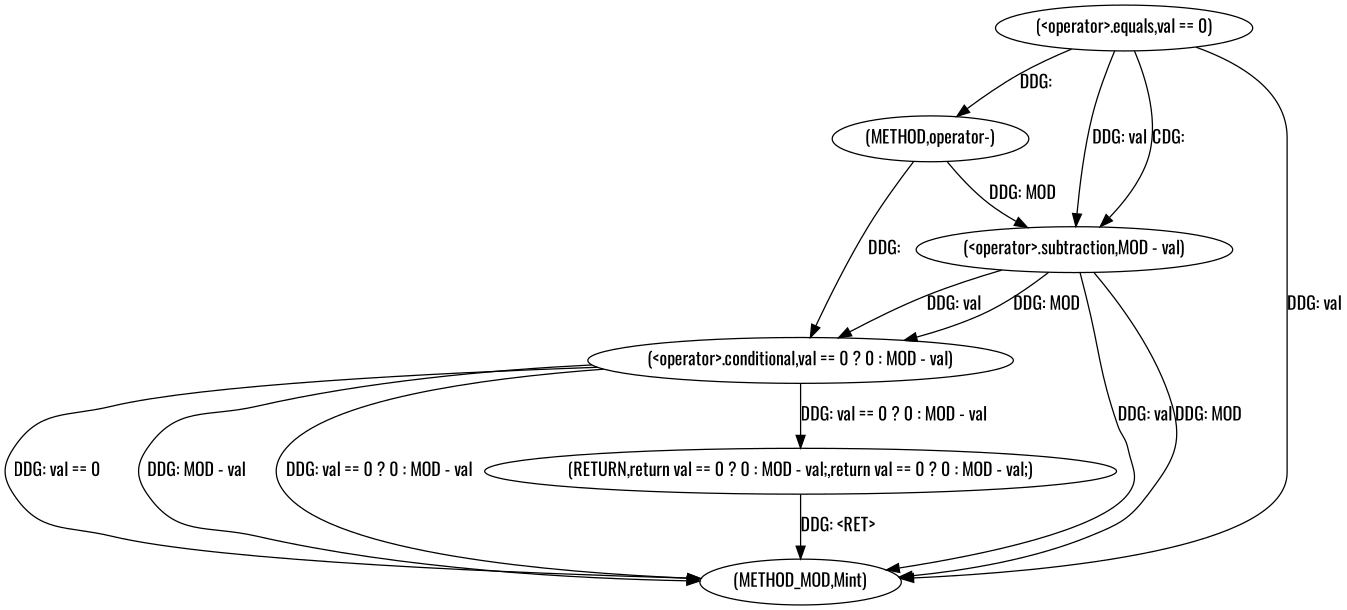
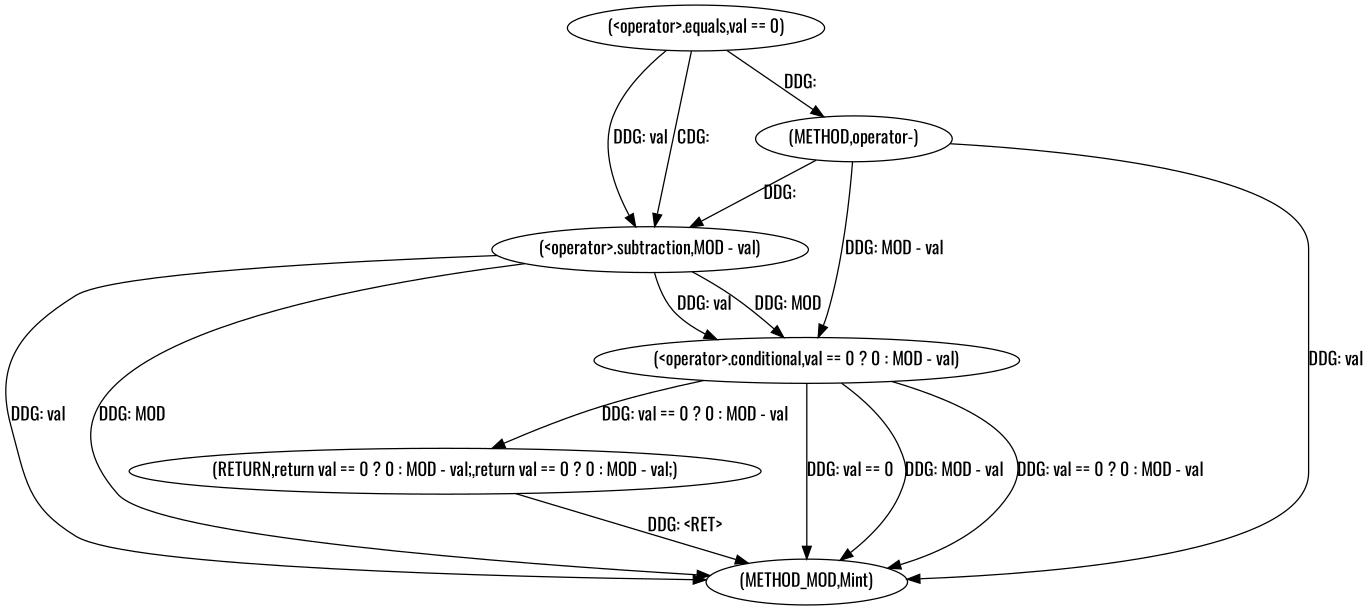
  digraph {
    fontname=Oswald
    node [fontname=Oswald]
    edge [fontname=Oswald]
    n1 [label="(METHOD,operator-)"]
    n2 [label="(<operator>.conditional,val == 0 ? 0 : MOD - val)"]
    n3 [label="(<operator>.subtraction,MOD - val)"]
    n4 [label="(METHOD_MOD,Mint)"]
    n5 [label="(RETURN,return val == 0 ? 0 : MOD - val;,return val == 0 ? 0 : MOD - val;)"]
    n6 [label="(<operator>.equals,val == 0)"]
-   n1 -> n2 [label="DDG: "]
-   n1 -> n3 [label="DDG: MOD"]
+   n1 -> n2 [label="DDG: MOD - val"]
+   n1 -> n3 [label="DDG: "]
    n2 -> n4 [label="DDG: val == 0"]
    n2 -> n4 [label="DDG: MOD - val"]
    n2 -> n4 [label="DDG: val == 0 ? 0 : MOD - val"]
    n2 -> n5 [label="DDG: val == 0 ? 0 : MOD - val"]
    n3 -> n2 [label="DDG: val"]
    n3 -> n2 [label="DDG: MOD"]
    n3 -> n4 [label="DDG: val"]
    n3 -> n4 [label="DDG: MOD"]
    n5 -> n4 [label="DDG: <RET>"]
    n6 -> n1 [label="DDG: "]
    n6 -> n3 [label="DDG: val"]
    n6 -> n3 [label="CDG: "]
-   n6 -> n4 [label="DDG: val"]
+   n1 -> n4 [label="DDG: val"]
  }
